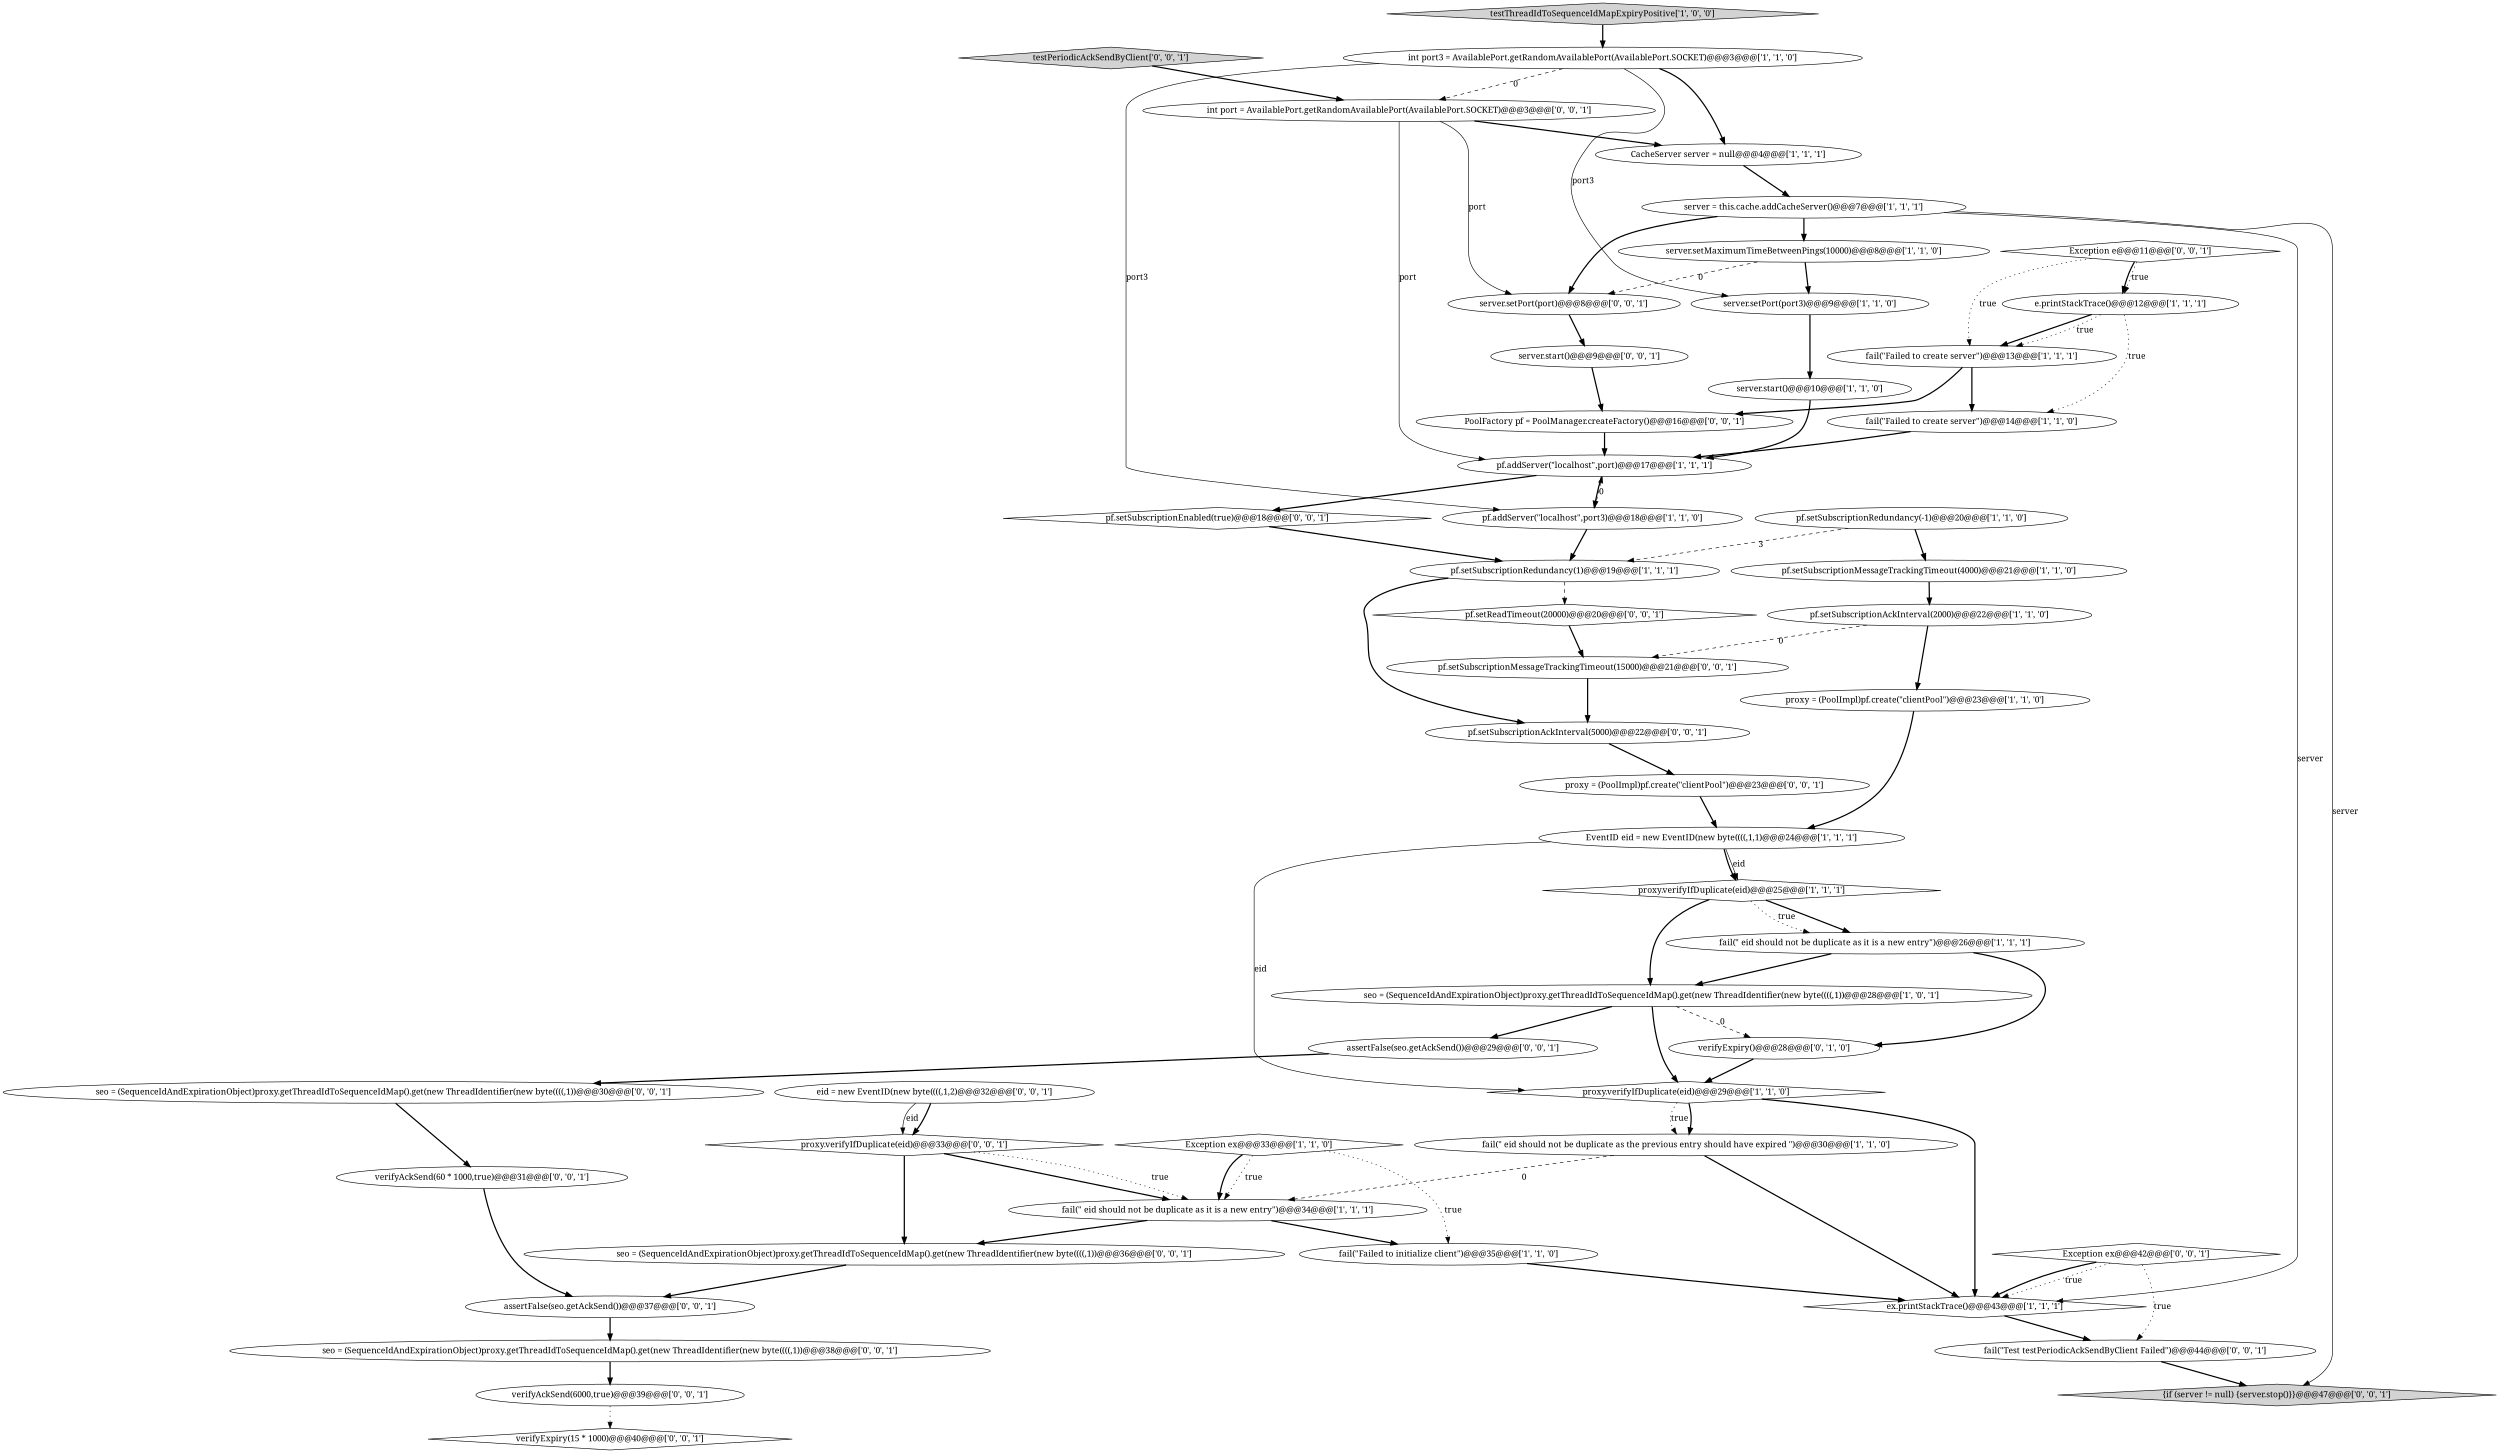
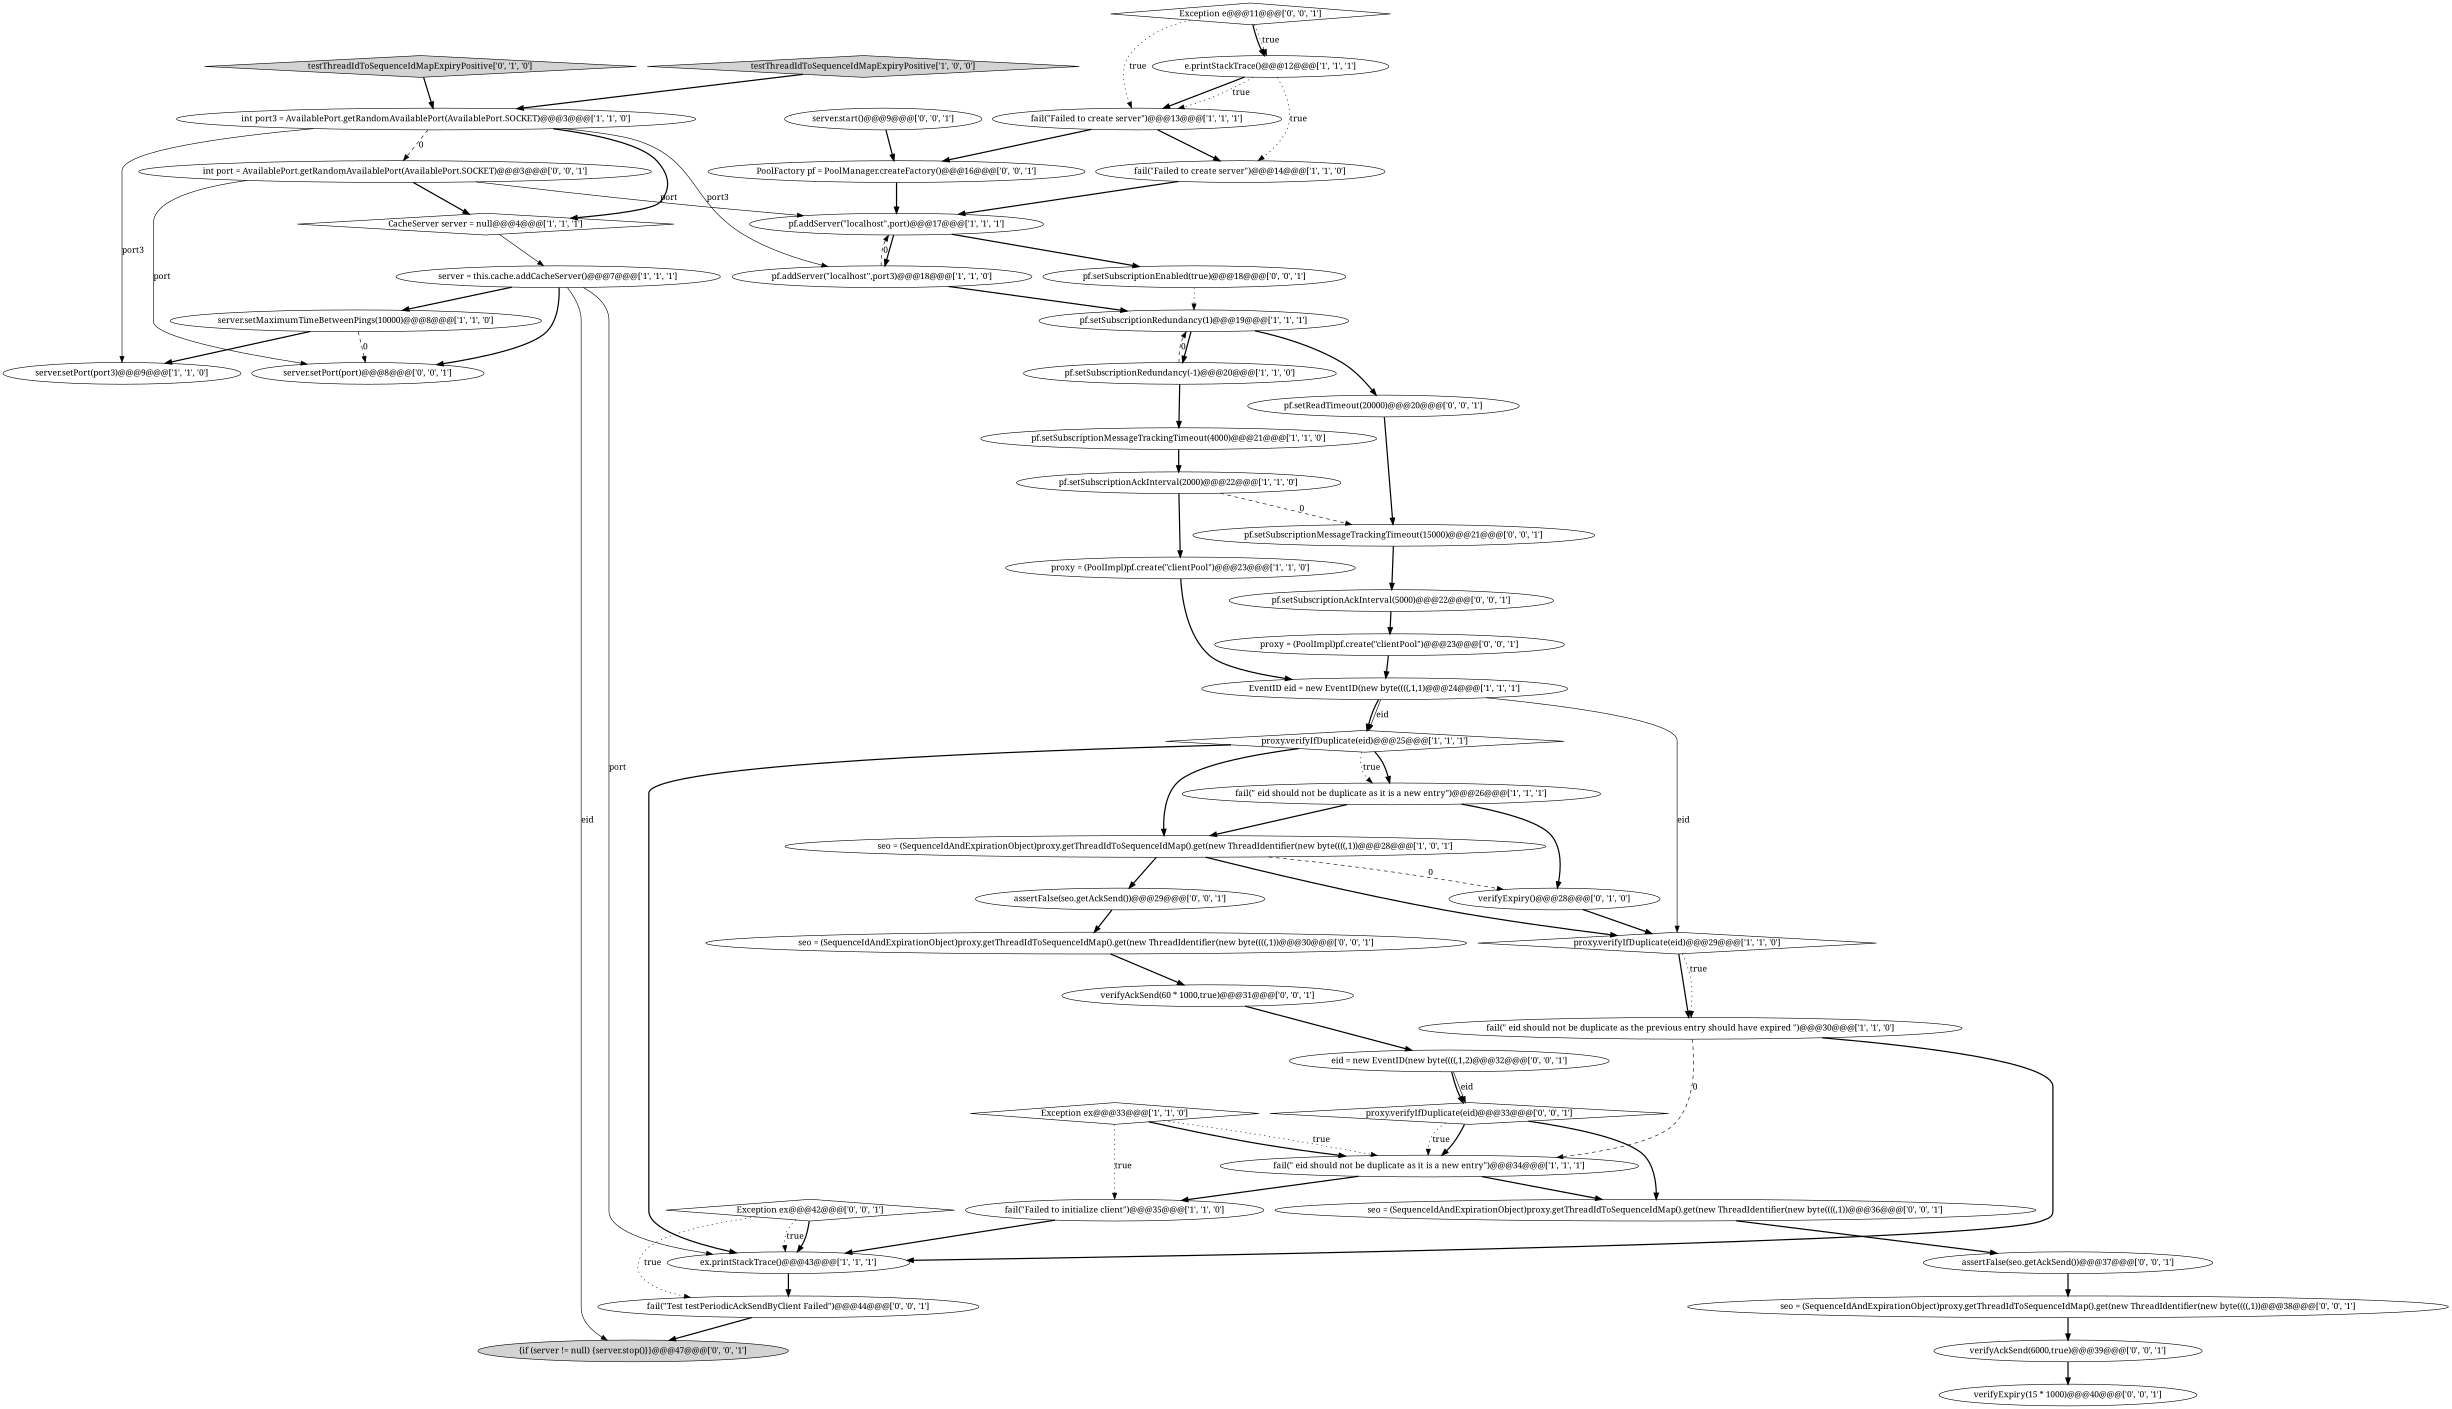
  digraph {
    fontname="Noto Serif"
    node [fillcolor=white fontname="Noto Serif" shape=ellipse style=filled]
    edge [fontname="Noto Serif" style=bold]
    n1 [label="server.setPort(port3)@@@9@@@['1', '1', '0']"]
-   n2 [label="server.start()@@@10@@@['1', '1', '0']"]
    n3 [label="pf.addServer(\"localhost\",port)@@@17@@@['1', '1', '1']"]
    n4 [label="assertFalse(seo.getAckSend())@@@37@@@['0', '0', '1']"]
    n5 [label="seo = (SequenceIdAndExpirationObject)proxy.getThreadIdToSequenceIdMap().get(new ThreadIdentifier(new byte((((,1))@@@38@@@['0', '0', '1']"]
    n6 [label="verifyAckSend(6000,true)@@@39@@@['0', '0', '1']"]
    n7 [label="verifyExpiry()@@@28@@@['0', '1', '0']"]
    n8 [label="proxy.verifyIfDuplicate(eid)@@@29@@@['1', '1', '0']" shape=diamond]
    n9 [label="fail(\" eid should not be duplicate as the previous entry should have expired \")@@@30@@@['1', '1', '0']"]
-   n10 [label="ex.printStackTrace()@@@43@@@['1', '1', '1']" shape=diamond]
+   n10 [label="ex.printStackTrace()@@@43@@@['1', '1', '1']"]
    n11 [label="server.setMaximumTimeBetweenPings(10000)@@@8@@@['1', '1', '0']"]
    n12 [label="server.setPort(port)@@@8@@@['0', '0', '1']"]
    n13 [label="server.start()@@@9@@@['0', '0', '1']"]
    n14 [label="Exception ex@@@33@@@['1', '1', '0']" shape=diamond]
    n15 [label="fail(\" eid should not be duplicate as it is a new entry\")@@@34@@@['1', '1', '1']"]
    n16 [label="fail(\"Failed to initialize client\")@@@35@@@['1', '1', '0']"]
    n17 [label="seo = (SequenceIdAndExpirationObject)proxy.getThreadIdToSequenceIdMap().get(new ThreadIdentifier(new byte((((,1))@@@36@@@['0', '0', '1']"]
    n18 [label="pf.setSubscriptionAckInterval(5000)@@@22@@@['0', '0', '1']"]
    n19 [label="proxy = (PoolImpl)pf.create(\"clientPool\")@@@23@@@['0', '0', '1']"]
    n20 [label="EventID eid = new EventID(new byte((((,1,1)@@@24@@@['1', '1', '1']"]
    n21 [label="int port3 = AvailablePort.getRandomAvailablePort(AvailablePort.SOCKET)@@@3@@@['1', '1', '0']"]
    n22 [label="pf.addServer(\"localhost\",port3)@@@18@@@['1', '1', '0']"]
    n23 [label="int port = AvailablePort.getRandomAvailablePort(AvailablePort.SOCKET)@@@3@@@['0', '0', '1']"]
-   n24 [label="CacheServer server = null@@@4@@@['1', '1', '1']"]
+   n24 [label="CacheServer server = null@@@4@@@['1', '1', '1']" shape=diamond]
    n25 [label="pf.setSubscriptionRedundancy(1)@@@19@@@['1', '1', '1']"]
    n26 [label="server = this.cache.addCacheServer()@@@7@@@['1', '1', '1']"]
    n27 [label="fail(\"Test testPeriodicAckSendByClient Failed\")@@@44@@@['0', '0', '1']"]
    n28 [label="proxy.verifyIfDuplicate(eid)@@@25@@@['1', '1', '1']" shape=diamond]
    n29 [label="seo = (SequenceIdAndExpirationObject)proxy.getThreadIdToSequenceIdMap().get(new ThreadIdentifier(new byte((((,1))@@@28@@@['1', '0', '1']"]
    n30 [label="fail(\" eid should not be duplicate as it is a new entry\")@@@26@@@['1', '1', '1']"]
    n31 [label="pf.setSubscriptionRedundancy(-1)@@@20@@@['1', '1', '0']"]
    n32 [label="pf.setSubscriptionMessageTrackingTimeout(4000)@@@21@@@['1', '1', '0']"]
-   n33 [label="pf.setReadTimeout(20000)@@@20@@@['0', '0', '1']" shape=diamond]
+   n33 [label="pf.setReadTimeout(20000)@@@20@@@['0', '0', '1']"]
    n34 [label="pf.setSubscriptionAckInterval(2000)@@@22@@@['1', '1', '0']"]
    n35 [label="PoolFactory pf = PoolManager.createFactory()@@@16@@@['0', '0', '1']"]
-   n36 [label="pf.setSubscriptionEnabled(true)@@@18@@@['0', '0', '1']" shape=diamond]
+   n36 [label="pf.setSubscriptionEnabled(true)@@@18@@@['0', '0', '1']"]
    n37 [label="e.printStackTrace()@@@12@@@['1', '1', '1']"]
    n38 [label="fail(\"Failed to create server\")@@@14@@@['1', '1', '0']"]
    n39 [label="fail(\"Failed to create server\")@@@13@@@['1', '1', '1']"]
-   n40 [label="verifyExpiry(15 * 1000)@@@40@@@['0', '0', '1']" shape=diamond]
-   n41 [fillcolor=lightgray label="{if (server != null) {server.stop()}}@@@47@@@['0', '0', '1']" shape=diamond]
+   n40 [label="verifyExpiry(15 * 1000)@@@40@@@['0', '0', '1']"]
+   n41 [fillcolor=lightgray label="{if (server != null) {server.stop()}}@@@47@@@['0', '0', '1']"]
    n42 [label="proxy = (PoolImpl)pf.create(\"clientPool\")@@@23@@@['1', '1', '0']"]
    n43 [label="assertFalse(seo.getAckSend())@@@29@@@['0', '0', '1']"]
    n44 [label="seo = (SequenceIdAndExpirationObject)proxy.getThreadIdToSequenceIdMap().get(new ThreadIdentifier(new byte((((,1))@@@30@@@['0', '0', '1']"]
    n45 [label="pf.setSubscriptionMessageTrackingTimeout(15000)@@@21@@@['0', '0', '1']"]
+   n46 [fillcolor=lightgray label="testThreadIdToSequenceIdMapExpiryPositive['0', '1', '0']" shape=diamond]
    n47 [label="eid = new EventID(new byte((((,1,2)@@@32@@@['0', '0', '1']"]
    n48 [label="proxy.verifyIfDuplicate(eid)@@@33@@@['0', '0', '1']" shape=diamond]
    n49 [label="verifyAckSend(60 * 1000,true)@@@31@@@['0', '0', '1']"]
    n50 [fillcolor=lightgray label="testThreadIdToSequenceIdMapExpiryPositive['1', '0', '0']" shape=diamond]
    n51 [label="Exception ex@@@42@@@['0', '0', '1']" shape=diamond]
    n52 [label="Exception e@@@11@@@['0', '0', '1']" shape=diamond]
-   n53 [fillcolor=lightgray label="testPeriodicAckSendByClient['0', '0', '1']" shape=diamond]
-   n1 -> n2
-   n2 -> n3
    n3 -> n22
    n3 -> n36
    n4 -> n5
    n5 -> n6
-   n6 -> n40 [style=dotted]
+   n6 -> n40
    n7 -> n8
    n8 -> n9
    n8 -> n9 [label=true style=dotted]
-   n8 -> n10
+   n28 -> n10
    n9 -> n10
    n9 -> n15 [label=0 style=dashed]
    n10 -> n27
    n11 -> n1
    n11 -> n12 [label=0 style=dashed]
-   n12 -> n13
    n13 -> n35
    n14 -> n15 [label=true style=dotted]
    n14 -> n15
    n14 -> n16 [label=true style=dotted]
    n15 -> n16
    n15 -> n17
    n16 -> n10
    n17 -> n4
    n18 -> n19
    n19 -> n20
    n20 -> n8 [label=eid style=solid]
    n20 -> n28 [label=eid style=solid]
    n20 -> n28
    n21 -> n1 [label=port3 style=solid]
    n21 -> n22 [label=port3 style=solid]
    n21 -> n23 [label=0 style=dashed]
    n21 -> n24
    n22 -> n3 [label=0 style=dashed]
    n22 -> n25
    n23 -> n3 [label=port style=solid]
    n23 -> n12 [label=port style=solid]
    n23 -> n24
-   n24 -> n26
-   n25 -> n18
-   n25 -> n33 [style=dashed]
-   n26 -> n10 [label=server style=solid]
+   n24 -> n26 [style=solid]
+   n25 -> n31
+   n25 -> n33
+   n26 -> n10 [label=port style=solid]
    n26 -> n11
    n26 -> n12
-   n26 -> n41 [label=server style=solid]
+   n26 -> n41 [label=eid style=solid]
    n27 -> n41
    n28 -> n29
    n28 -> n30
    n28 -> n30 [label=true style=dotted]
    n29 -> n7 [label=0 style=dashed]
    n29 -> n8
    n29 -> n43
    n30 -> n7
    n30 -> n29
-   n31 -> n25 [label=3 style=dashed]
+   n31 -> n25 [label=0 style=dashed]
    n31 -> n32
    n32 -> n34
    n33 -> n45
    n34 -> n42
    n34 -> n45 [label=0 style=dashed]
    n35 -> n3
-   n36 -> n25
+   n36 -> n25 [style=dotted]
    n37 -> n38 [label=true style=dotted]
    n37 -> n39
    n37 -> n39 [label=true style=dotted]
    n38 -> n3
    n39 -> n35
    n39 -> n38
    n42 -> n20
    n43 -> n44
    n44 -> n49
    n45 -> n18
+   n46 -> n21
    n47 -> n48
    n47 -> n48 [label=eid style=solid]
    n48 -> n15
    n48 -> n15 [label=true style=dotted]
    n48 -> n17
-   n49 -> n4
+   n49 -> n47
    n50 -> n21
    n51 -> n10 [label=true style=dotted]
    n51 -> n10
    n51 -> n27 [label=true style=dotted]
    n52 -> n37 [label=true style=dotted]
    n52 -> n37
    n52 -> n39 [label=true style=dotted]
-   n53 -> n23
  }
